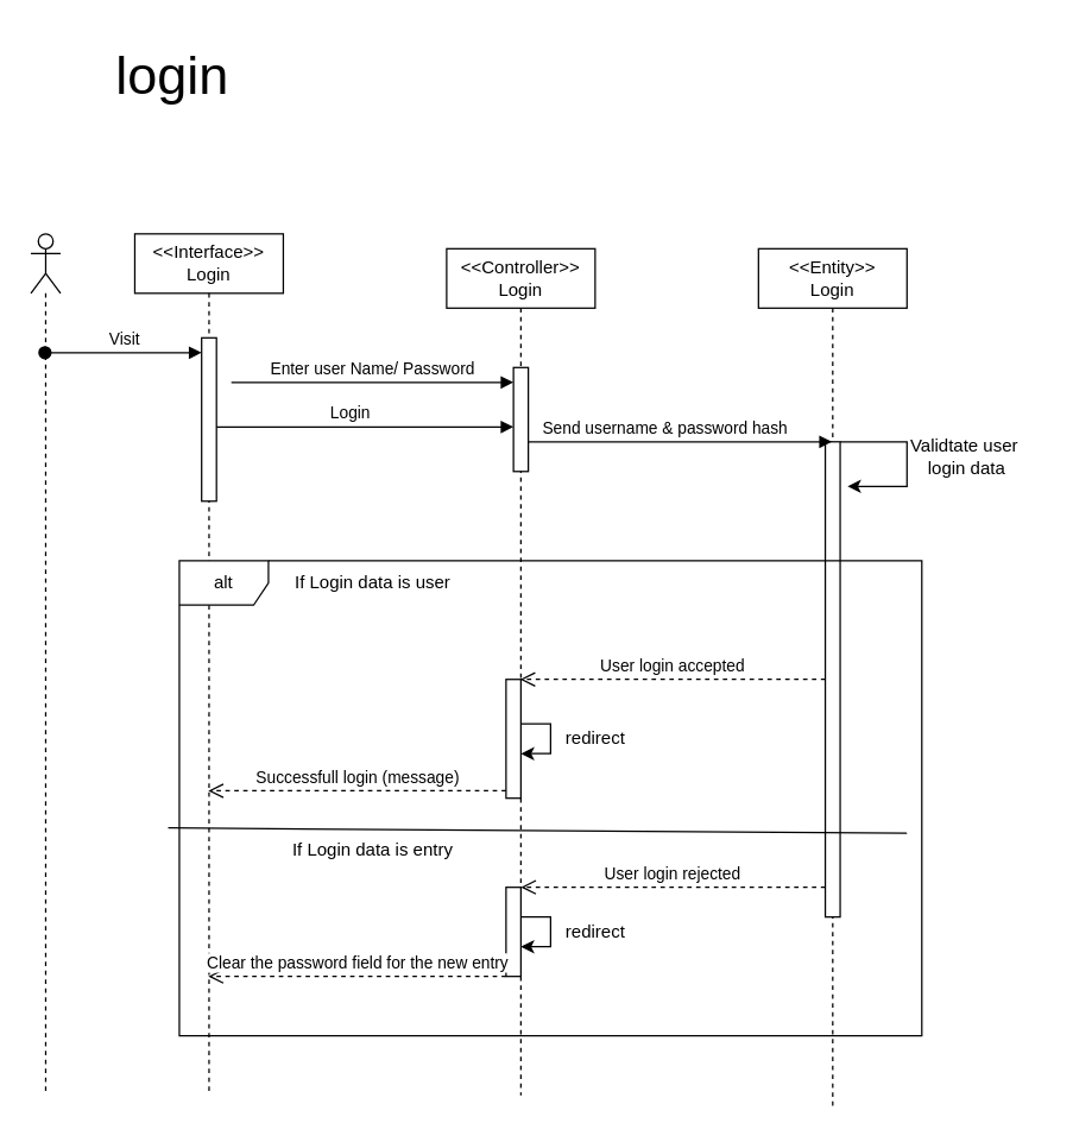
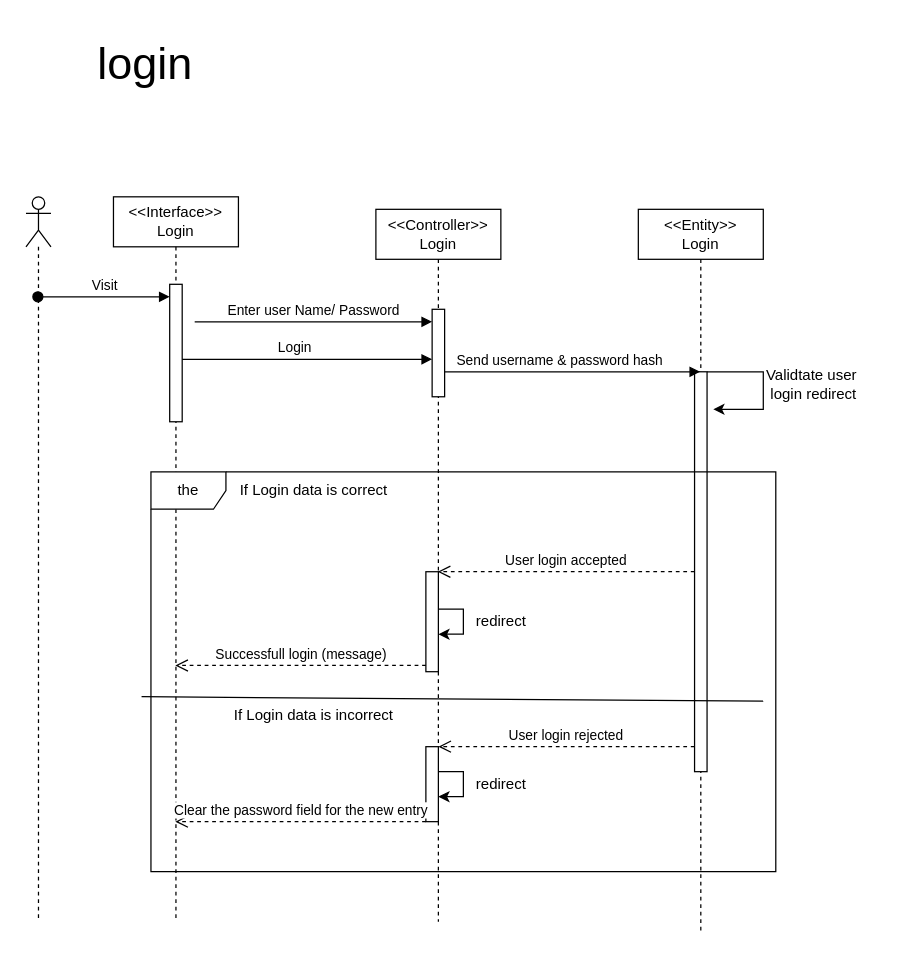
  <mxCell id="0" />
  <mxCell id="1" parent="0" />
  <mxCell id="2" value="&amp;lt;&amp;lt;Interface&amp;gt;&amp;gt;&lt;div&gt;Login&lt;/div&gt;" style="shape=umlLifeline;perimeter=lifelinePerimeter;whiteSpace=wrap;html=1;container=0;dropTarget=0;collapsible=0;recursiveResize=0;outlineConnect=0;portConstraint=eastwest;newEdgeStyle={&quot;edgeStyle&quot;:&quot;elbowEdgeStyle&quot;,&quot;elbow&quot;:&quot;vertical&quot;,&quot;curved&quot;:0,&quot;rounded&quot;:0};" parent="1" vertex="1"><mxGeometry x="90" y="157" width="100" height="580" as="geometry" /></mxCell>
  <mxCell id="3" value="" style="html=1;points=[];perimeter=orthogonalPerimeter;outlineConnect=0;targetShapes=umlLifeline;portConstraint=eastwest;newEdgeStyle={&quot;edgeStyle&quot;:&quot;elbowEdgeStyle&quot;,&quot;elbow&quot;:&quot;vertical&quot;,&quot;curved&quot;:0,&quot;rounded&quot;:0};" parent="2" vertex="1"><mxGeometry x="45" y="70" width="10" height="110" as="geometry" /></mxCell>
  <mxCell id="4" value="&amp;lt;&amp;lt;Controller&amp;gt;&amp;gt;&lt;div&gt;Login&lt;/div&gt;" style="shape=umlLifeline;perimeter=lifelinePerimeter;whiteSpace=wrap;html=1;container=0;dropTarget=0;collapsible=0;recursiveResize=0;outlineConnect=0;portConstraint=eastwest;newEdgeStyle={&quot;edgeStyle&quot;:&quot;elbowEdgeStyle&quot;,&quot;elbow&quot;:&quot;vertical&quot;,&quot;curved&quot;:0,&quot;rounded&quot;:0};" parent="1" vertex="1"><mxGeometry x="300" y="167" width="100" height="570" as="geometry" /></mxCell>
  <mxCell id="5" value="&lt;span style=&quot;color: rgba(0, 0, 0, 0); font-family: monospace; font-size: 0px; text-align: start;&quot;&gt;%3CmxGraphModel%3E%3Croot%3E%3CmxCell%20id%3D%220%22%2F%3E%3CmxCell%20id%3D%221%22%20parent%3D%220%22%2F%3E%3CmxCell%20id%3D%222%22%20value%3D%22Login%22%20style%3D%22html%3D1%3BverticalAlign%3Dbottom%3BendArrow%3Dblock%3BedgeStyle%3DelbowEdgeStyle%3Belbow%3Dvertical%3Bcurved%3D0%3Brounded%3D0%3B%22%20edge%3D%221%22%20parent%3D%221%22%3E%3CmxGeometry%20x%3D%22-0.105%22%20relative%3D%221%22%20as%3D%22geometry%22%3E%3CmxPoint%20x%3D%22205%22%20y%3D%22160%22%20as%3D%22sourcePoint%22%2F%3E%3CArray%20as%3D%22points%22%3E%3CmxPoint%20x%3D%22300%22%20y%3D%22160%22%2F%3E%3C%2FArray%3E%3CmxPoint%20x%3D%22395%22%20y%3D%22160%22%20as%3D%22targetPoint%22%2F%3E%3CmxPoint%20as%3D%22offset%22%2F%3E%3C%2FmxGeometry%3E%3C%2FmxCell%3E%3C%2Froot%3E%3C%2FmxGraphModel%3E&lt;/span&gt;" style="html=1;points=[];perimeter=orthogonalPerimeter;outlineConnect=0;targetShapes=umlLifeline;portConstraint=eastwest;newEdgeStyle={&quot;edgeStyle&quot;:&quot;elbowEdgeStyle&quot;,&quot;elbow&quot;:&quot;vertical&quot;,&quot;curved&quot;:0,&quot;rounded&quot;:0};" parent="4" vertex="1"><mxGeometry x="45" y="80" width="10" height="70" as="geometry" /></mxCell>
  <mxCell id="6" value="Enter user Name/ Password" style="html=1;verticalAlign=bottom;endArrow=block;edgeStyle=elbowEdgeStyle;elbow=vertical;curved=0;rounded=0;" parent="1" edge="1"><mxGeometry relative="1" as="geometry"><mxPoint x="155" y="257" as="sourcePoint" /><Array as="points"><mxPoint x="160" y="257" /></Array><mxPoint x="345" y="257" as="targetPoint" /></mxGeometry></mxCell>
  <mxCell id="7" value="" style="shape=umlLifeline;perimeter=lifelinePerimeter;whiteSpace=wrap;html=1;container=1;dropTarget=0;collapsible=0;recursiveResize=0;outlineConnect=0;portConstraint=eastwest;newEdgeStyle={&quot;curved&quot;:0,&quot;rounded&quot;:0};participant=umlActor;" parent="1" vertex="1"><mxGeometry x="20" y="157" width="20" height="580" as="geometry" /></mxCell>
  <mxCell id="8" value="Visit" style="html=1;verticalAlign=bottom;startArrow=oval;endArrow=block;startSize=8;edgeStyle=elbowEdgeStyle;elbow=vertical;curved=0;rounded=0;" parent="1" source="7" target="3" edge="1"><mxGeometry relative="1" as="geometry"><mxPoint x="85" y="227" as="sourcePoint" /><Array as="points"><mxPoint x="90" y="237" /></Array></mxGeometry></mxCell>
  <mxCell id="9" value="&amp;lt;&amp;lt;Entity&amp;gt;&amp;gt;&lt;div&gt;Login&lt;/div&gt;" style="shape=umlLifeline;perimeter=lifelinePerimeter;whiteSpace=wrap;html=1;container=1;dropTarget=0;collapsible=0;recursiveResize=0;outlineConnect=0;portConstraint=eastwest;newEdgeStyle={&quot;curved&quot;:0,&quot;rounded&quot;:0};" parent="1" vertex="1"><mxGeometry x="510" y="167" width="100" height="580" as="geometry" /></mxCell>
  <mxCell id="10" value="" style="html=1;points=[];perimeter=orthogonalPerimeter;outlineConnect=0;targetShapes=umlLifeline;portConstraint=eastwest;newEdgeStyle={&quot;edgeStyle&quot;:&quot;elbowEdgeStyle&quot;,&quot;elbow&quot;:&quot;vertical&quot;,&quot;curved&quot;:0,&quot;rounded&quot;:0};" parent="9" vertex="1"><mxGeometry x="45" y="130" width="10" height="320" as="geometry" /></mxCell>
  <mxCell id="11" style="edgeStyle=elbowEdgeStyle;rounded=0;orthogonalLoop=1;jettySize=auto;html=1;elbow=vertical;curved=0;" parent="9" source="10" target="9" edge="1"><mxGeometry relative="1" as="geometry"><mxPoint x="120" y="180" as="targetPoint" /><Array as="points"><mxPoint x="70" y="130" /></Array></mxGeometry></mxCell>
  <mxCell id="12" value="" style="endArrow=classic;html=1;rounded=0;" parent="9" source="10" edge="1"><mxGeometry width="50" height="50" relative="1" as="geometry"><mxPoint x="60" y="150" as="sourcePoint" /><mxPoint x="60" y="160" as="targetPoint" /><Array as="points"><mxPoint x="60" y="130" /><mxPoint x="100" y="130" /><mxPoint x="100" y="160" /><mxPoint x="70" y="160" /></Array></mxGeometry></mxCell>
  <mxCell id="13" value="Login" style="html=1;verticalAlign=bottom;endArrow=block;edgeStyle=elbowEdgeStyle;elbow=vertical;curved=0;rounded=0;" parent="1" source="3" target="5" edge="1"><mxGeometry x="-0.105" relative="1" as="geometry"><mxPoint x="160" y="287" as="sourcePoint" /><Array as="points"><mxPoint x="250" y="287" /></Array><mxPoint x="340" y="287" as="targetPoint" /><mxPoint as="offset" /></mxGeometry></mxCell>
  <mxCell id="14" value="Send username &amp;amp; password hash" style="html=1;verticalAlign=bottom;endArrow=block;edgeStyle=elbowEdgeStyle;elbow=vertical;curved=0;rounded=0;" parent="1" source="5" target="9" edge="1"><mxGeometry x="-0.105" relative="1" as="geometry"><mxPoint x="330" y="297" as="sourcePoint" /><Array as="points"><mxPoint x="425" y="297" /></Array><mxPoint x="520" y="297" as="targetPoint" /><mxPoint as="offset" /></mxGeometry></mxCell>
- <mxCell id="15" value="Validtate user&amp;nbsp;&lt;div&gt;login data&lt;/div&gt;" style="text;html=1;align=center;verticalAlign=middle;resizable=0;points=[];autosize=1;strokeColor=none;fillColor=none;" parent="1" vertex="1"><mxGeometry x="600" y="287" width="100" height="40" as="geometry" /></mxCell>
- <mxCell id="16" value="alt" style="shape=umlFrame;whiteSpace=wrap;html=1;pointerEvents=0;" parent="1" vertex="1"><mxGeometry x="120" y="377" width="500" height="320" as="geometry" /></mxCell>
- <mxCell id="17" value="If Login data is user" style="text;html=1;align=center;verticalAlign=middle;resizable=0;points=[];autosize=1;strokeColor=none;fillColor=none;" parent="1" vertex="1"><mxGeometry x="180" y="377" width="140" height="30" as="geometry" /></mxCell>
+ <mxCell id="15" value="Validtate user&amp;nbsp;&lt;div&gt;login redirect&lt;/div&gt;" style="text;html=1;align=center;verticalAlign=middle;resizable=0;points=[];autosize=1;strokeColor=none;fillColor=none;" parent="1" vertex="1"><mxGeometry x="600" y="287" width="100" height="40" as="geometry" /></mxCell>
+ <mxCell id="16" value="the" style="shape=umlFrame;whiteSpace=wrap;html=1;pointerEvents=0;" parent="1" vertex="1"><mxGeometry x="120" y="377" width="500" height="320" as="geometry" /></mxCell>
+ <mxCell id="17" value="If Login data is correct" style="text;html=1;align=center;verticalAlign=middle;resizable=0;points=[];autosize=1;strokeColor=none;fillColor=none;" parent="1" vertex="1"><mxGeometry x="180" y="377" width="140" height="30" as="geometry" /></mxCell>
  <mxCell id="18" value="" style="endArrow=none;html=1;rounded=0;exitX=0.001;exitY=0.799;exitDx=0;exitDy=0;exitPerimeter=0;entryX=0.996;entryY=0.812;entryDx=0;entryDy=0;entryPerimeter=0;" parent="1" edge="1"><mxGeometry width="50" height="50" relative="1" as="geometry"><mxPoint x="112.5" y="557" as="sourcePoint" /><mxPoint x="610" y="560.64" as="targetPoint" /></mxGeometry></mxCell>
  <mxCell id="19" value="User login accepted" style="html=1;verticalAlign=bottom;endArrow=open;dashed=1;endSize=8;curved=0;rounded=0;" parent="1" source="10" target="4" edge="1"><mxGeometry relative="1" as="geometry"><mxPoint x="500" y="437" as="sourcePoint" /><mxPoint x="420" y="437" as="targetPoint" /></mxGeometry></mxCell>
  <mxCell id="20" value="" style="html=1;points=[[0,0,0,0,5],[0,1,0,0,-5],[1,0,0,0,5],[1,1,0,0,-5]];perimeter=orthogonalPerimeter;outlineConnect=0;targetShapes=umlLifeline;portConstraint=eastwest;newEdgeStyle={&quot;curved&quot;:0,&quot;rounded&quot;:0};" parent="1" vertex="1"><mxGeometry x="340" y="457" width="10" height="80" as="geometry" /></mxCell>
  <mxCell id="21" value="" style="endArrow=classic;html=1;rounded=0;" parent="1" source="20" target="20" edge="1"><mxGeometry width="50" height="50" relative="1" as="geometry"><mxPoint x="350" y="497" as="sourcePoint" /><mxPoint x="400" y="447" as="targetPoint" /></mxGeometry></mxCell>
  <mxCell id="22" value="redirect" style="text;html=1;align=center;verticalAlign=middle;resizable=0;points=[];autosize=1;strokeColor=none;fillColor=none;" parent="1" vertex="1"><mxGeometry x="370" y="482" width="60" height="30" as="geometry" /></mxCell>
  <mxCell id="23" value="Successfull login (message)" style="html=1;verticalAlign=bottom;endArrow=open;dashed=1;endSize=8;curved=0;rounded=0;exitX=0;exitY=1;exitDx=0;exitDy=-5;exitPerimeter=0;" parent="1" source="20" target="2" edge="1"><mxGeometry relative="1" as="geometry"><mxPoint x="340" y="517" as="sourcePoint" /><mxPoint x="260" y="517" as="targetPoint" /></mxGeometry></mxCell>
  <mxCell id="24" value="" style="html=1;points=[[0,0,0,0,5],[0,1,0,0,-5],[1,0,0,0,5],[1,1,0,0,-5]];perimeter=orthogonalPerimeter;outlineConnect=0;targetShapes=umlLifeline;portConstraint=eastwest;newEdgeStyle={&quot;curved&quot;:0,&quot;rounded&quot;:0};" parent="1" vertex="1"><mxGeometry x="340" y="597" width="10" height="60" as="geometry" /></mxCell>
  <mxCell id="25" value="User login rejected" style="html=1;verticalAlign=bottom;endArrow=open;dashed=1;endSize=8;curved=0;rounded=0;" parent="1" source="10" target="24" edge="1"><mxGeometry relative="1" as="geometry"><mxPoint x="550" y="597" as="sourcePoint" /><mxPoint x="470" y="597" as="targetPoint" /></mxGeometry></mxCell>
  <mxCell id="26" value="" style="endArrow=classic;html=1;rounded=0;" parent="1" source="24" target="24" edge="1"><mxGeometry width="50" height="50" relative="1" as="geometry"><mxPoint x="380" y="667" as="sourcePoint" /><mxPoint x="430" y="617" as="targetPoint" /></mxGeometry></mxCell>
  <mxCell id="27" value="redirect" style="text;html=1;align=center;verticalAlign=middle;resizable=0;points=[];autosize=1;strokeColor=none;fillColor=none;" parent="1" vertex="1"><mxGeometry x="370" y="612" width="60" height="30" as="geometry" /></mxCell>
  <mxCell id="28" value="Clear the password field for the new entry" style="html=1;verticalAlign=bottom;endArrow=open;dashed=1;endSize=8;curved=0;rounded=0;exitX=0;exitY=1;exitDx=0;exitDy=-5;exitPerimeter=0;" parent="1" target="2" edge="1"><mxGeometry relative="1" as="geometry"><mxPoint x="340" y="657" as="sourcePoint" /><mxPoint x="150" y="657" as="targetPoint" /></mxGeometry></mxCell>
- <mxCell id="29" value="If Login data is entry" style="text;html=1;align=center;verticalAlign=middle;resizable=0;points=[];autosize=1;strokeColor=none;fillColor=none;" parent="1" vertex="1"><mxGeometry x="175" y="557" width="150" height="30" as="geometry" /></mxCell>
+ <mxCell id="29" value="If Login data is incorrect" style="text;html=1;align=center;verticalAlign=middle;resizable=0;points=[];autosize=1;strokeColor=none;fillColor=none;" parent="1" vertex="1"><mxGeometry x="175" y="557" width="150" height="30" as="geometry" /></mxCell>
  <mxCell id="30" value="&lt;font style=&quot;font-size: 36px;&quot;&gt;login&lt;/font&gt;" style="text;html=1;align=center;verticalAlign=middle;resizable=0;points=[];autosize=1;strokeColor=none;fillColor=none;" parent="1" vertex="1"><mxGeometry x="65" y="20" width="100" height="60" as="geometry" /></mxCell>
